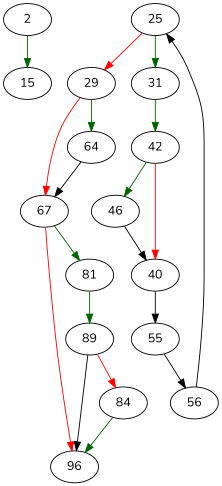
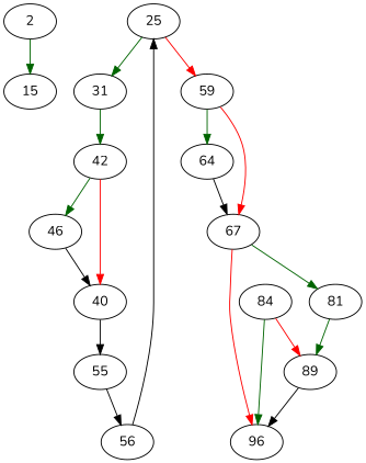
  strict digraph {
    fontname=Nunito
    node [fontname=Nunito]
    edge [color=darkgreen cond=true fontname=Nunito]
    2 [entry=true]
    15
    25
    31
-   59 [label=29]
+   59
    42
    64
    67
    46
    n10 [label=40]
    55
    56
    81
    96
    89
    84
    2 -> 15
    25 -> 31
    25 -> 59 [color=red cond=false]
    31 -> 42
    59 -> 64
    59 -> 67 [color=red cond=false]
    42 -> 46
    42 -> n10 [color=red cond=false]
    64 -> 67 [color="" cond=""]
    67 -> 81
    67 -> 96 [color=red cond=false]
    46 -> n10 [color="" cond=""]
    n10 -> 55 [color="" cond=""]
    55 -> 56 [color="" cond=""]
    56 -> 25 [color="" cond=""]
    81 -> 89
    89 -> 96 [color="" cond=""]
    84 -> 96
-   89 -> 84 [color=red cond=false]
+   84 -> 89 [color=red cond=false]
  }
